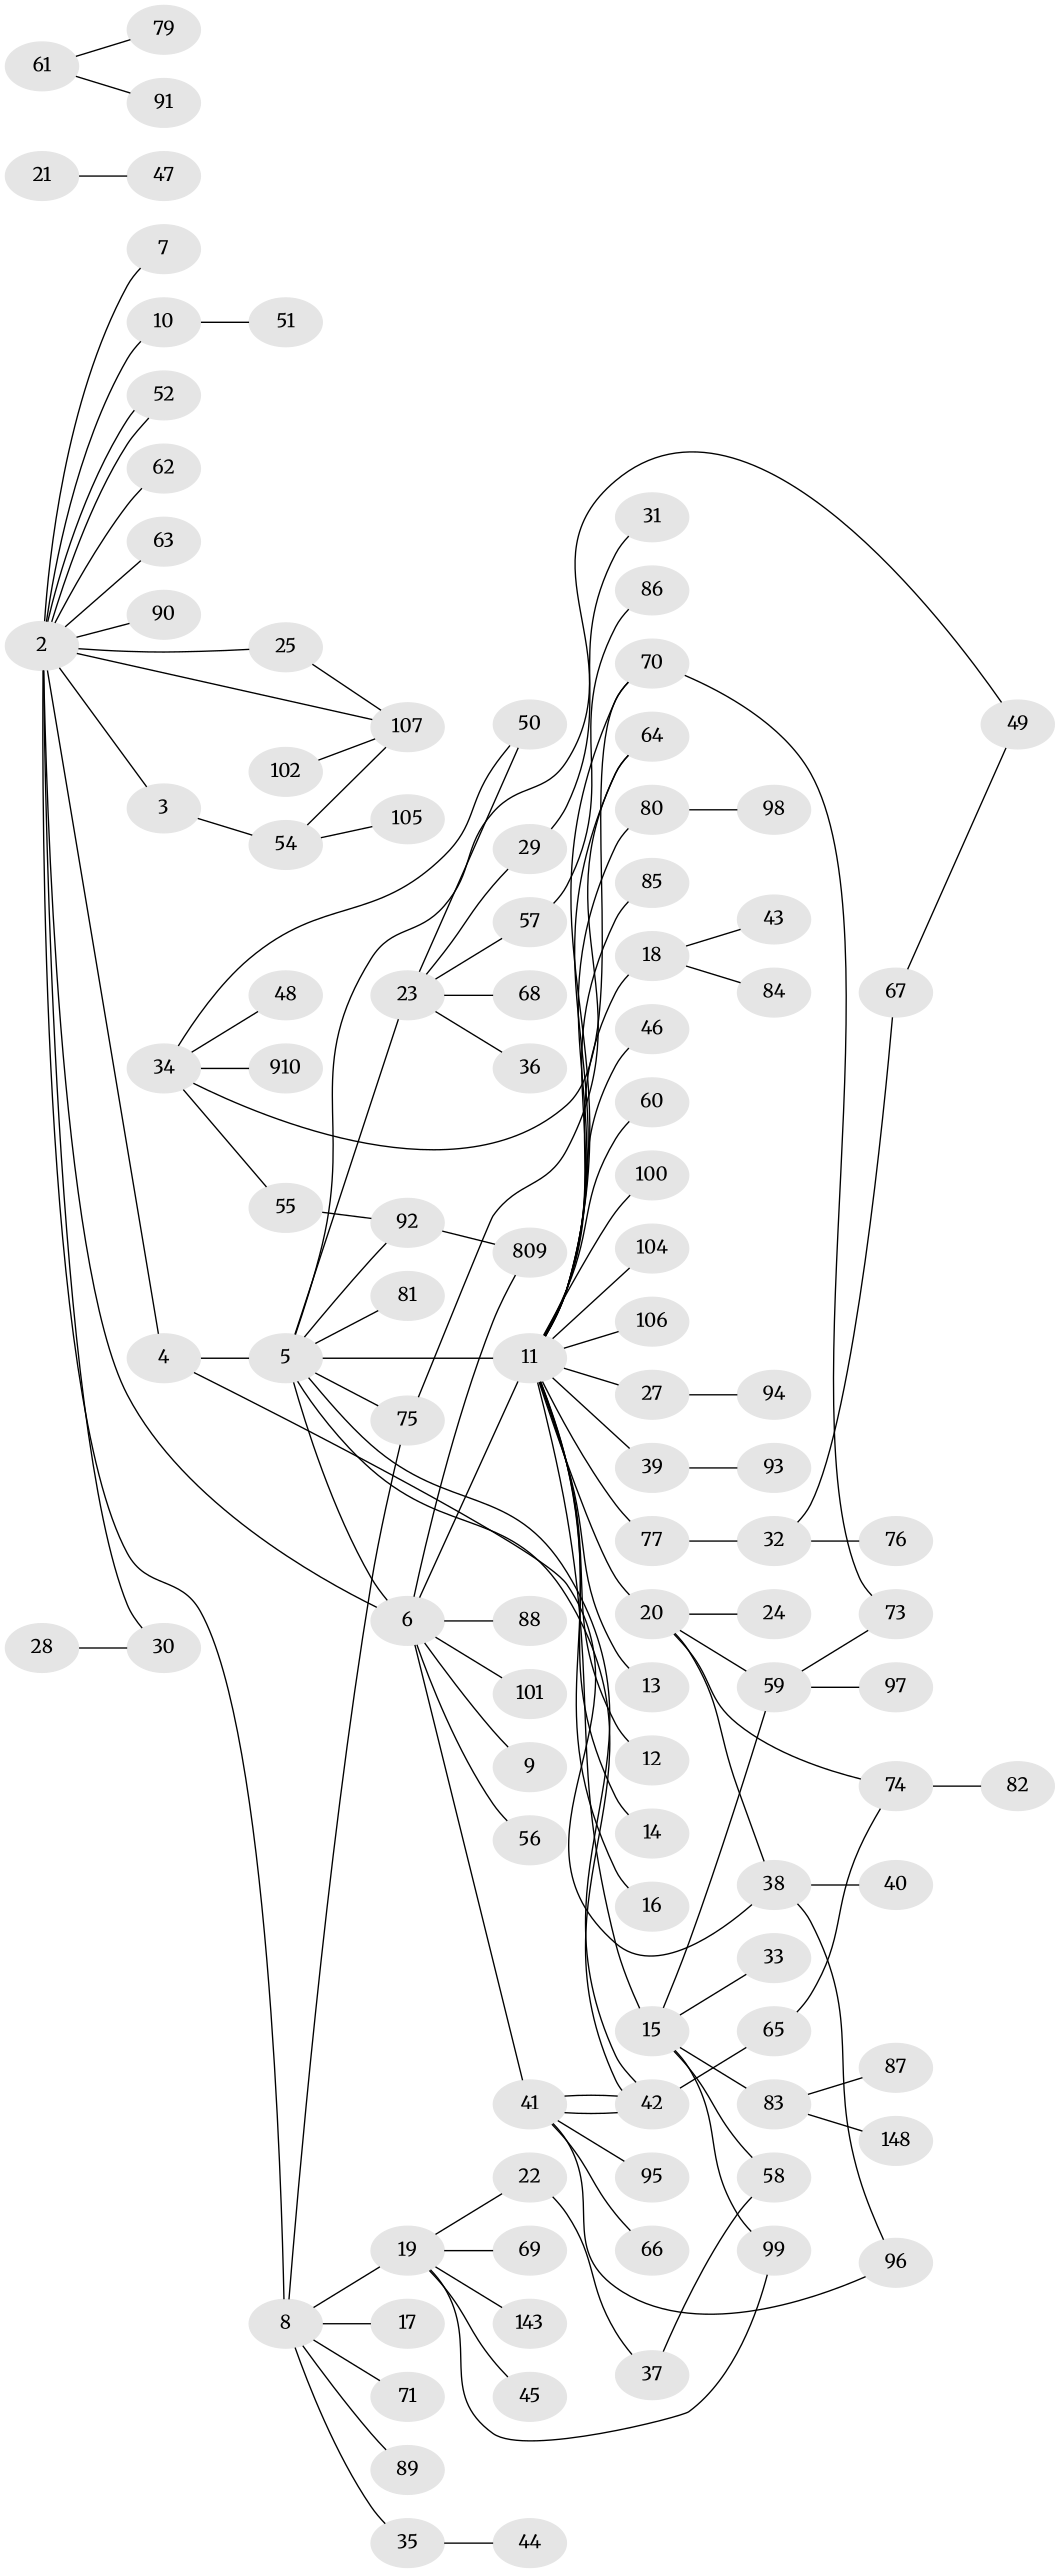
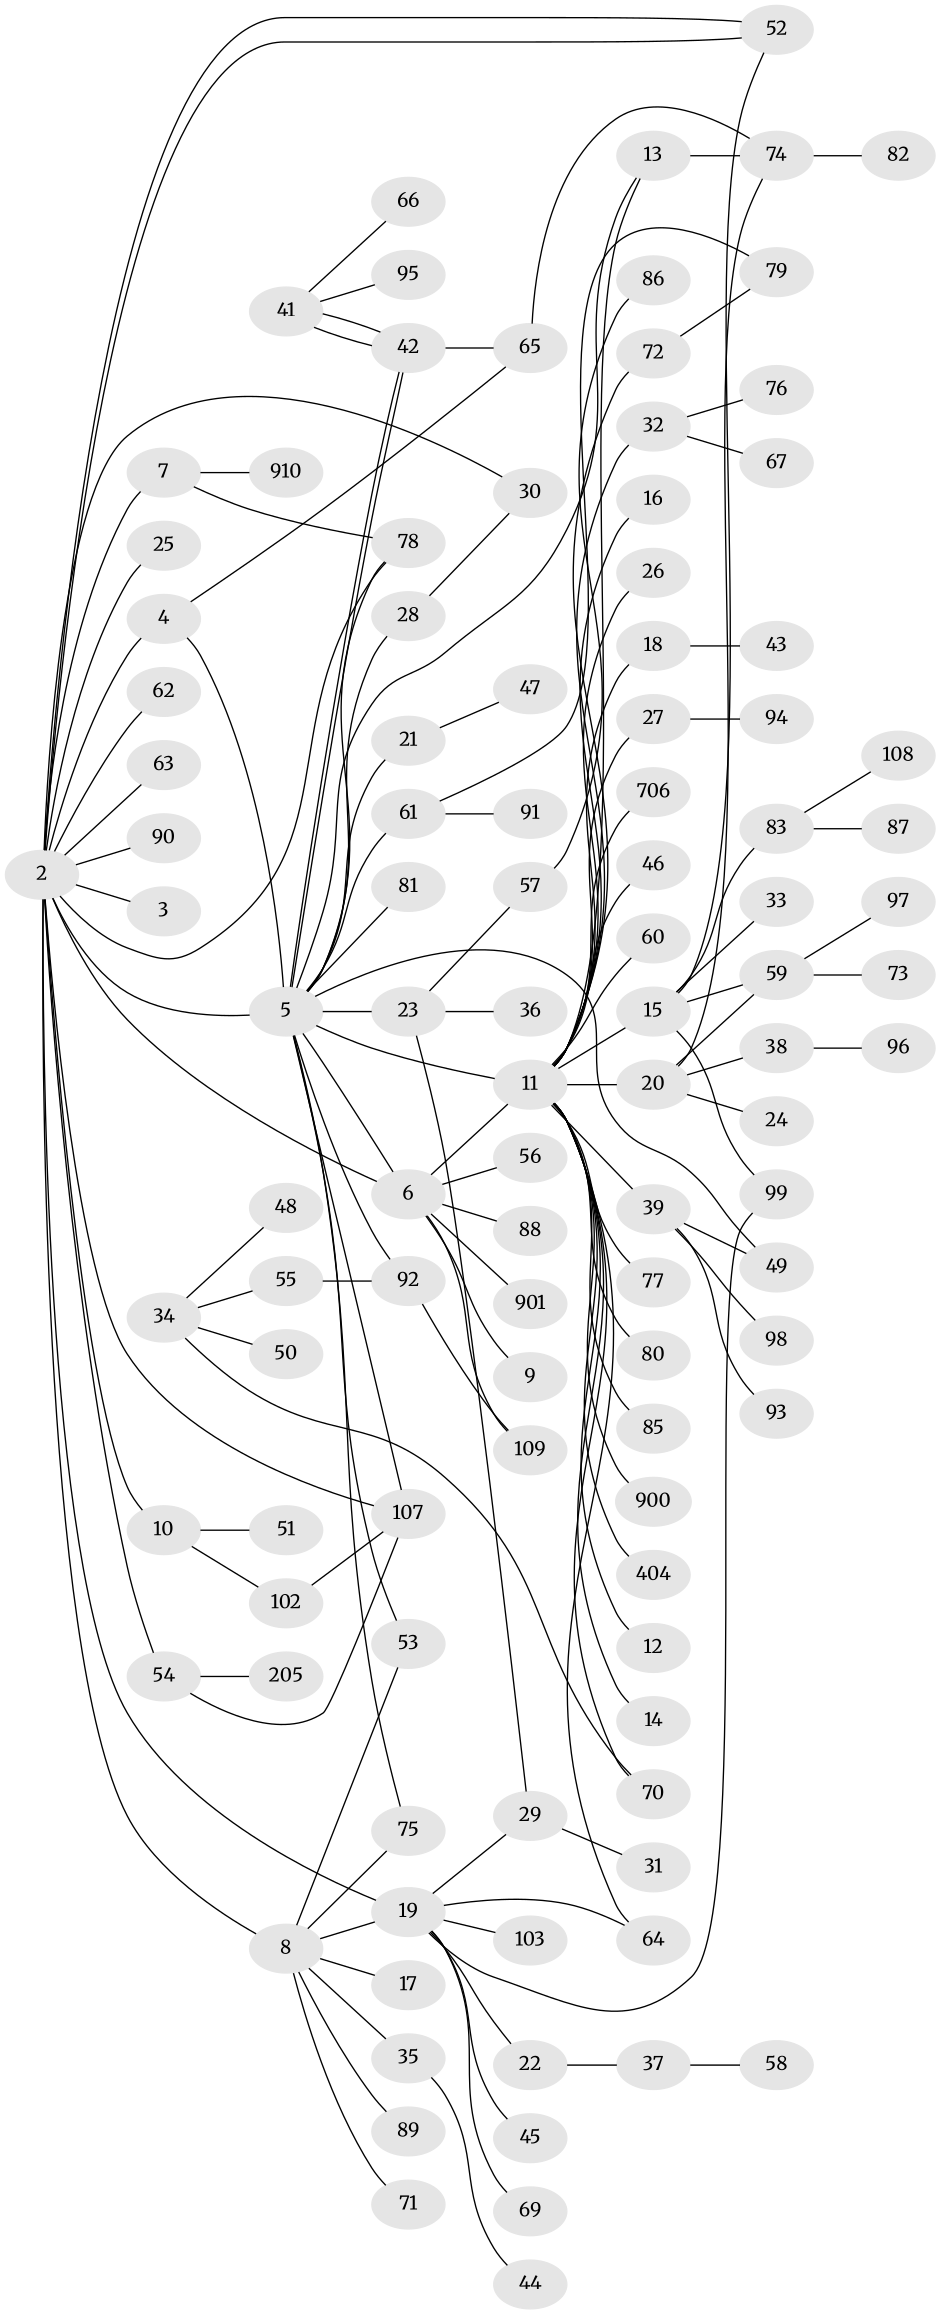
  graph {
    fontname=Merriweather
    rankdir=LR
    node [color=gray90 fontname=Merriweather style=filled]
    edge [fontname=Merriweather]
    2
    3
    4
    5
    6
    7
    8
    10
    19
    25
    30
    52
    54
    62
    63
+   78
    90
    107
    34
    70
    50
    48
    55
    n24 [label=910]
    38
    11
    13
    21
    23
    28
    42
    49
+   53
    61
    75
    81
    92
    9
    41
    56
    88
-   101
-   109 [label=809]
+   101 [label=901]
+   109
    17
    35
    71
    89
    51
    102
    64
    99
    22
    29
    45
    69
-   103 [label=143]
-   105
-   40
+   103
+   105 [label=205]
    96
    12
    14
    15
    16
    18
    20
+   26
    27
    32
    39
    46
    60
+   72
    77
    80
    85
-   100
-   104
-   106
+   100 [label=900]
+   104 [label=404]
+   106 [label=706]
    74
    47
    36
    57
-   68
    65
    79
    91
    66
    95
    44
    33
    59
    83
    43
-   84
    24
    94
    67
    76
    93
    98
    73
    82
    97
    87
-   108 [label=148]
+   108
    37
    31
    58
    86
    2 -- 3
    2 -- 4
+   2 -- 5
    2 -- 6
    2 -- 7
    2 -- 8
    2 -- 10
+   2 -- 19
    2 -- 25
    2 -- 30
    2 -- 52
    2 -- 52
-   3 -- 54
+   2 -- 54
    2 -- 62
    2 -- 63
+   2 -- 78
    2 -- 90
    2 -- 107
    4 -- 5
-   4 -- 38
+   4 -- 65
    5 -- 6
-   25 -- 107
+   5 -- 78
+   5 -- 107
    5 -- 11
+   5 -- 13
+   5 -- 21
    5 -- 23
+   5 -- 28
    5 -- 42
    5 -- 42
    5 -- 49
+   5 -- 53
+   5 -- 61
    5 -- 75
    5 -- 81
    5 -- 92
    6 -- 11
    6 -- 9
-   6 -- 41
    6 -- 56
    6 -- 88
    6 -- 101
    6 -- 109
+   7 -- 78
    8 -- 19
+   8 -- 53
    8 -- 75
    8 -- 17
    8 -- 35
    8 -- 71
    8 -- 89
    10 -- 51
-   75 -- 64
+   10 -- 102
+   19 -- 64
    19 -- 99
    19 -- 22
+   19 -- 29
    19 -- 45
    19 -- 69
    19 -- 103
    54 -- 107
    54 -- 105
    34 -- 70
    34 -- 50
    34 -- 48
    34 -- 55
-   34 -- n24
-   70 -- 73
+   7 -- n24
    55 -- 92
-   38 -- 40
    38 -- 96
    11 -- 70
    11 -- 13
    11 -- 64
    11 -- 12
    11 -- 14
    11 -- 15
    11 -- 16
    11 -- 18
    11 -- 20
+   11 -- 26
    11 -- 27
-   77 -- 32
+   11 -- 32
    11 -- 39
    11 -- 46
    11 -- 60
+   11 -- 72
    11 -- 77
    11 -- 80
    11 -- 85
    11 -- 100
    11 -- 104
    11 -- 106
+   13 -- 74
    21 -- 47
-   23 -- 50
    23 -- 29
    23 -- 36
    23 -- 57
-   23 -- 68
    28 -- 30
    42 -- 65
    61 -- 79
    61 -- 91
    92 -- 109
    41 -- 42
    41 -- 42
-   41 -- 96
    41 -- 66
    41 -- 95
    35 -- 44
    102 -- 107
    22 -- 37
    29 -- 31
-   15 -- 58
+   15 -- 52
    15 -- 99
    15 -- 33
    15 -- 59
    15 -- 83
    18 -- 43
-   18 -- 84
    20 -- 38
    20 -- 74
    20 -- 59
    20 -- 24
    27 -- 94
    32 -- 67
    32 -- 76
-   67 -- 49
+   39 -- 49
    39 -- 93
-   80 -- 98
+   39 -- 98
+   72 -- 79
    74 -- 82
    57 -- 86
    65 -- 74
    59 -- 73
    59 -- 97
    83 -- 87
    83 -- 108
    37 -- 58
  }
